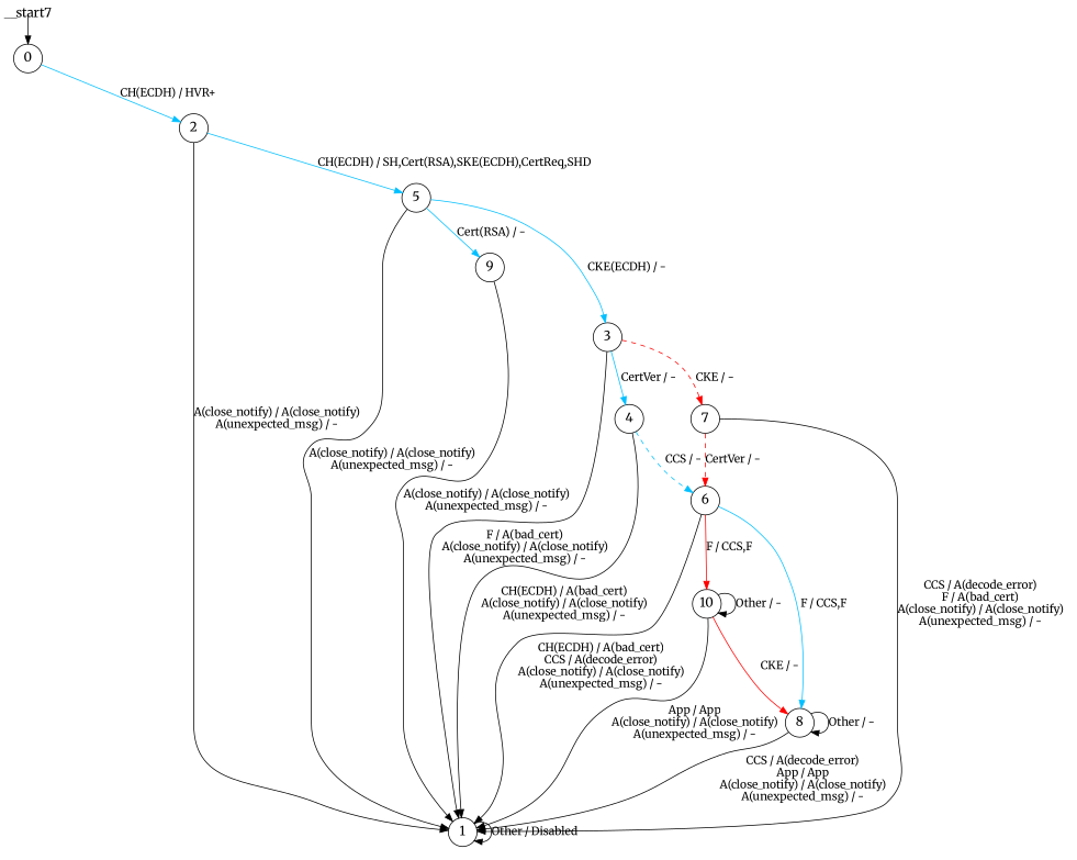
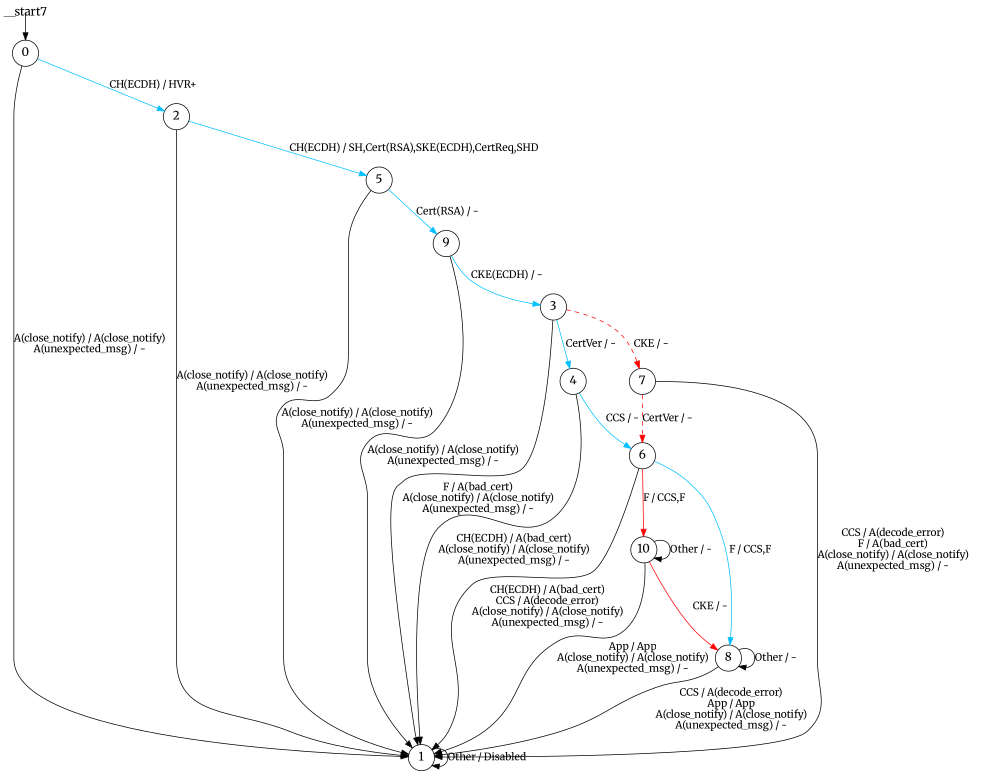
  digraph {
    fontname=Merriweather
    node [fixedsize=true fontname=Merriweather fontsize=16 shape=circle]
    edge [fontname=Merriweather]
    n1 [label=0]
    n2 [label=1]
    n3 [label=2]
    n4 [label=5]
    n5 [label=9]
    n6 [label=3]
    n7 [label=4]
    n8 [label=7]
    n9 [label=6]
    n10 [label=10]
    n11 [label=8]
    n12 [height=0 label=__start7 shape=none width=0]
+   n1 -> n2 [label="A(close_notify) / A(close_notify)\nA(unexpected_msg) / -"]
    n1 -> n3 [color=deepskyblue label="CH(ECDH) / HVR+"]
    n2 -> n2 [label="Other / Disabled"]
    n3 -> n2 [label="A(close_notify) / A(close_notify)\nA(unexpected_msg) / -"]
    n3 -> n4 [color=deepskyblue label="CH(ECDH) / SH,Cert(RSA),SKE(ECDH),CertReq,SHD"]
    n4 -> n2 [label="A(close_notify) / A(close_notify)\nA(unexpected_msg) / -"]
    n4 -> n5 [color=deepskyblue label="Cert(RSA) / -"]
    n5 -> n2 [label="A(close_notify) / A(close_notify)\nA(unexpected_msg) / -"]
-   n4 -> n6 [color=deepskyblue label="CKE(ECDH) / -"]
+   n5 -> n6 [color=deepskyblue label="CKE(ECDH) / -"]
    n6 -> n2 [label="F / A(bad_cert)\nA(close_notify) / A(close_notify)\nA(unexpected_msg) / -"]
    n6 -> n7 [color=deepskyblue label="CertVer / -"]
    n6 -> n8 [color=red label="CKE / -" style=dashed]
    n7 -> n2 [label="CH(ECDH) / A(bad_cert)\nA(close_notify) / A(close_notify)\nA(unexpected_msg) / -"]
-   n7 -> n9 [color=deepskyblue label="CCS / -" style=dashed]
+   n7 -> n9 [color=deepskyblue label="CCS / -"]
    n8 -> n2 [label="CCS / A(decode_error)\nF / A(bad_cert)\nA(close_notify) / A(close_notify)\nA(unexpected_msg) / -"]
    n8 -> n9 [color=red label="CertVer / -" style=dashed]
    n9 -> n2 [label="CH(ECDH) / A(bad_cert)\nCCS / A(decode_error)\nA(close_notify) / A(close_notify)\nA(unexpected_msg) / -"]
    n9 -> n10 [color=red label="F / CCS,F"]
    n9 -> n11 [color=deepskyblue label="F / CCS,F"]
    n10 -> n2 [label="App / App\nA(close_notify) / A(close_notify)\nA(unexpected_msg) / -"]
    n10 -> n10 [label="Other / -"]
    n10 -> n11 [color=red label="CKE / -"]
    n11 -> n2 [label="CCS / A(decode_error)\nApp / App\nA(close_notify) / A(close_notify)\nA(unexpected_msg) / -"]
    n11 -> n11 [label="Other / -"]
    n12 -> n1
  }
